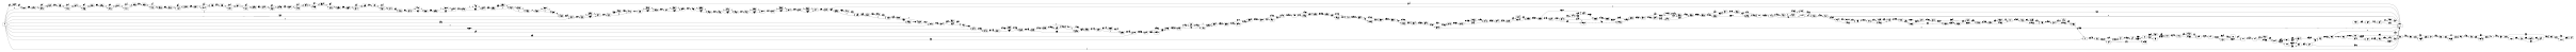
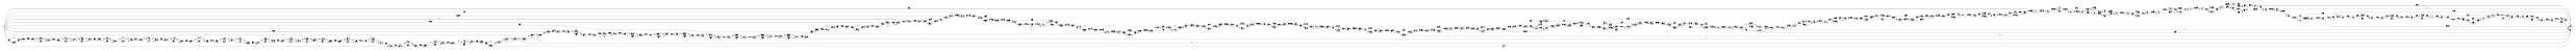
  digraph {
    rankdir=LR
    node [shape=rectangle]
    2
    36
    54
    57
    10439
    69
    81
    93
    7567
    102
    108
    129
    10482
    141
    150
    162
    171
    174
    204
    10511
    222
    7607
    225
    10514
    227
    243
    1
    265
    266
    281
    287
    316
    292
    326
    298
    351
    10589
    366
    403
    10625
    456
    477
    10645
    531
    10671
    613
    558
    579
    10691
    634
    10711
+   639
    660
    10731
    664
    1982
    2759
    2760
    2792
    2822
    3992
    2858
    2879
    4012
    2921
    4053
    2996
    3017
    4073
    3056
    4111
    3065
    3086
    4131
    3188
    3212
    4154
    3317
    3338
    4174
    3356
    3377
    4194
    3398
    4214
    3419
    3458
    4252
    3524
    3548
    4275
    3569
    4295
    3590
    4315
    3659
    3689
    4344
    3749
    3770
    4364
    3786
    3848
    3887
    4402
    3893
    3914
    5220
    3923
    3944
    4422
    3953
    3962
    4434
    4455
    5260
    4582
    4602
    5280
    4605
    4624
    4632
    4647
    5295
    4687
    4708
    9733
    4806
    4858
    5346
    4877
    4899
    n133 [label=5307]
    4903
    4930
    5393
    4936
    4962
    5418
    4964
    5010
    5463
    5034
    5074
    5503
    5097
    5177
    5583
    5200
    5595
    5639
    9776
    5642
    5663
    9796
    5676
    5697
    9698
    5713
    5714
    5736
    9631
    5740
    5746
    5801
    5822
    6625
    5893
    5896
    5931
    5917
    6645
    5938
    6037
    6058
    6685
    6112
    6247
    6268
    10942
    6295
    6313
    6703
    6334
    6338
    6359
    9892
    6370
    6406
    9927
    6409
    6433
    9950
    6436
    6472
    9985
    6539
    6560
    10005
    6563
    6584
    10025
    6592
    6605
    6713
    6725
    6746
    10065
    6794
    6815
    6836
    10214
    6838
    6840
    6859
    6842
    10080
    6863
    6846
    10086
    6865
    6886
    6901
    6904
    10125
    6912
    6925
    6933
    6956
    6966
    6977
    6996
    6983
    7011
    7048
    7063
    10194
    7084
    9691
    7085
    7087
    7134
    7155
    10270
    7216
    7246
    10299
    7267
    7285
    7297
    10320
    7300
    10332
    7321
    7348
    7390
    7417
    10360
    7453
    7489
    10395
    7504
    7528
    10418
    0
    2 -> 36 [label=275491]
    36 -> 54 [label=273651]
    36 -> 57 [label=1840]
    54 -> 57 [label=272828]
    54 -> 10439 [label=823]
    57 -> 69 [label=274668]
    69 -> 10439 [label=268817]
    69 -> 81 [label=5851]
    81 -> 93 [label=582]
    81 -> 7567 [label=5269]
    93 -> 102 [label=269399]
    7567 -> 102 [label=6092]
    102 -> 108 [label=275491]
    108 -> 129 [label=274668]
    108 -> 10482 [label=823]
    129 -> 141 [label=275491]
    10482 -> 129 [label=823]
    141 -> 150 [label=270222]
    141 -> 162 [label=5269]
    150 -> 162 [label=1405]
    150 -> 171 [label=268817]
    162 -> 171 [label=6674]
    171 -> 174 [label=275491]
    174 -> 204 [label=274668]
    174 -> 10511 [label=823]
    204 -> 222 [label=269399]
    204 -> 7607 [label=6092]
    10511 -> 204 [label=823]
    222 -> 225 [label=582]
    222 -> 10514 [label=268817]
    7607 -> 225 [label=5269]
    7607 -> 10514 [label=823]
    225 -> 227 [label=5851]
    10514 -> 243 [label=269640]
    227 -> 243 [label=2423]
    227 -> 1 [label=3428]
    243 -> 265 [label=272063]
    265 -> 1 [label=1]
    265 -> 266 [label=272062]
    266 -> 281 [label=270222]
    266 -> 287 [label=1840]
    281 -> 287 [label=269399]
    281 -> 316 [label=823]
    287 -> 292 [label=271239]
    316 -> 326 [label=1405]
    292 -> 1 [label=268817]
    292 -> 298 [label=2422]
    326 -> 351 [label=582]
    326 -> 10589 [label=823]
    298 -> 1 [label=1840]
    298 -> 316 [label=582]
    351 -> 366 [label=1405]
    10589 -> 351 [label=823]
    366 -> 403 [label=582]
    366 -> 10625 [label=823]
    403 -> 456 [label=1405]
    10625 -> 403 [label=823]
    456 -> 477 [label=582]
    456 -> 10645 [label=823]
    477 -> 531 [label=1405]
    10645 -> 477 [label=823]
    531 -> 10671 [label=823]
    531 -> 613 [label=582]
    10671 -> 558 [label=823]
    613 -> 634 [label=582]
    613 -> 10711 [label=823]
    558 -> 579 [label=582]
    558 -> 10691 [label=823]
    579 -> 613 [label=1405]
    10691 -> 579 [label=823]
+   634 -> 639 [label=1405]
    10711 -> 634 [label=823]
+   639 -> 660 [label=582]
+   639 -> 10731 [label=823]
    660 -> 664 [label=1405]
    10731 -> 660 [label=823]
    664 -> 1 [label=823]
    664 -> 1982 [label=582]
    1982 -> 1 [label=582]
    2759 -> 2760 [label=324]
    2760 -> 2792 [label=325]
    2792 -> 2822 [label=324]
    2792 -> 3992 [label=1]
    2822 -> 2858 [label=325]
    3992 -> 2822 [label=1]
    2858 -> 2879 [label=324]
    2858 -> 4012 [label=1]
    2879 -> 2921 [label=324]
    2879 -> 4053 [label=1]
    4012 -> 2879 [label=1]
    2921 -> 2996 [label=325]
    4053 -> 2921 [label=1]
    2996 -> 3017 [label=324]
    2996 -> 4073 [label=1]
    3017 -> 3056 [label=324]
    3017 -> 4111 [label=1]
    4073 -> 3017 [label=1]
    3056 -> 3065 [label=325]
    4111 -> 3056 [label=1]
    3065 -> 3086 [label=324]
    3065 -> 4131 [label=1]
    3086 -> 3188 [label=325]
    4131 -> 3086 [label=1]
    3188 -> 3212 [label=324]
    3188 -> 4154 [label=1]
    3212 -> 3317 [label=325]
    4154 -> 3212 [label=1]
    3317 -> 3338 [label=324]
    3317 -> 4174 [label=1]
    3338 -> 3356 [label=325]
    4174 -> 3338 [label=1]
    3356 -> 3377 [label=324]
    3356 -> 4194 [label=1]
    3377 -> 3398 [label=324]
    3377 -> 4214 [label=1]
    4194 -> 3377 [label=1]
    3398 -> 3419 [label=325]
    4214 -> 3398 [label=1]
    3419 -> 3458 [label=324]
    3419 -> 4252 [label=1]
    3458 -> 3524 [label=325]
    4252 -> 3458 [label=1]
    3524 -> 3548 [label=324]
    3524 -> 4275 [label=1]
    3548 -> 3569 [label=324]
    3548 -> 4295 [label=1]
    4275 -> 3548 [label=1]
    3569 -> 3590 [label=324]
    3569 -> 4315 [label=1]
    4295 -> 3569 [label=1]
    3590 -> 3659 [label=325]
    4315 -> 3590 [label=1]
    3659 -> 3689 [label=324]
    3659 -> 4344 [label=1]
    3689 -> 3749 [label=325]
    4344 -> 3689 [label=1]
    3749 -> 3770 [label=324]
    3749 -> 4364 [label=1]
    3770 -> 3786 [label=325]
    4364 -> 3770 [label=1]
    3786 -> 3848 [label=326]
    3848 -> 3887 [label=325]
    3848 -> 4402 [label=1]
    3887 -> 3893 [label=326]
    4402 -> 3887 [label=1]
    3893 -> 3914 [label=325]
    3893 -> 5220 [label=1]
    3914 -> 3923 [label=326]
    5220 -> 3914 [label=1]
    3923 -> 3944 [label=325]
    3923 -> 4422 [label=1]
    3944 -> 3953 [label=326]
    4422 -> 3944 [label=1]
    3953 -> 3962 [label=325]
    3953 -> 4434 [label=1]
    3962 -> 1 [label=324]
    3962 -> 4434 [label=1]
    4434 -> 4455 [label=1]
    4434 -> 5260 [label=1]
    4455 -> 4582 [label=2]
    5260 -> 4455 [label=1]
    4582 -> 4602 [label=1]
    4582 -> 5280 [label=1]
    4602 -> 4605 [label=2]
    5280 -> 4602 [label=1]
    4605 -> 4624 [label=7659]
    4624 -> 4632 [label=7660]
    4632 -> 4647 [label=7659]
    4632 -> 5295 [label=1]
    4647 -> 4687 [label=7660]
    5295 -> 4647 [label=1]
    4687 -> 4708 [label=2]
    4687 -> 9733 [label=7658]
    4708 -> 4806 [label=7660]
    9733 -> 4708 [label=7658]
    4806 -> 4858 [label=7659]
    4806 -> 5346 [label=1]
    4858 -> 4877 [label=7660]
    5346 -> 4858 [label=1]
    4877 -> 4899 [label=7659]
    4877 -> n133 [label=1]
    4899 -> 4903 [label=7660]
    n133 -> 4899 [label=1]
    4903 -> 4930 [label=7659]
    4903 -> 5393 [label=1]
    4930 -> 4936 [label=7660]
    5393 -> 4930 [label=1]
    4936 -> 4962 [label=7659]
    4936 -> 5418 [label=1]
    4962 -> 4964 [label=7660]
    5418 -> 4962 [label=1]
    4964 -> 5010 [label=7659]
    4964 -> 5463 [label=1]
    5010 -> 5034 [label=7660]
    5463 -> 5010 [label=1]
    5034 -> 5074 [label=7659]
    5034 -> 5503 [label=1]
    5074 -> 5097 [label=7660]
    5503 -> 5074 [label=1]
    5097 -> 5177 [label=7659]
    5097 -> 5583 [label=1]
    5177 -> 5200 [label=7660]
    5583 -> 5177 [label=1]
    5200 -> 1 [label=1]
    5200 -> 5595 [label=7659]
    5595 -> 5639 [label=1]
    5595 -> 9776 [label=7658]
    5639 -> 5642 [label=7659]
    9776 -> 5639 [label=7658]
    5642 -> 5663 [label=1]
    5642 -> 9796 [label=7658]
    5663 -> 5676 [label=7659]
    9796 -> 5663 [label=7658]
    5676 -> 5697 [label=1]
    5676 -> 9698 [label=7658]
    5697 -> 5713 [label=11087]
    9698 -> 5697 [label=11086]
    5713 -> 5714 [label=11088]
    5714 -> 5736 [label=7659]
    5714 -> 9631 [label=3429]
    5736 -> 5740 [label=11088]
    9631 -> 5736 [label=3429]
    5740 -> 5746 [label=279905]
    5746 -> 5801 [label=281745]
    5801 -> 5822 [label=7659]
    5801 -> 6625 [label=274086]
    5822 -> 5893 [label=281745]
    6625 -> 5822 [label=274086]
    5893 -> 5896 [label=274087]
    5893 -> 5931 [label=7658]
    5896 -> 5917 [label=1]
    5896 -> 6645 [label=274086]
    5931 -> 5938 [label=7659]
    5917 -> 5931 [label=1]
    5917 -> 5938 [label=274086]
    6645 -> 5917 [label=274086]
    5938 -> 6037 [label=281745]
    6037 -> 6058 [label=1]
    6037 -> 6685 [label=281744]
    6058 -> 6112 [label=281745]
    6685 -> 6058 [label=281744]
    6112 -> 6247 [label=282568]
    6247 -> 6268 [label=279905]
    6247 -> 10942 [label=2663]
    6268 -> 6295 [label=282568]
    10942 -> 6268 [label=2663]
    6295 -> 6313 [label=274087]
    6295 -> 6703 [label=8481]
    6313 -> 6703 [label=274086]
    6313 -> 6334 [label=1]
    6703 -> 6334 [label=282567]
    6334 -> 6338 [label=282568]
    6338 -> 6359 [label=5270]
    6338 -> 9892 [label=277298]
    6359 -> 6370 [label=282568]
    9892 -> 6359 [label=277298]
    6370 -> 6406 [label=274087]
    6370 -> 9927 [label=8481]
    6406 -> 6409 [label=282568]
    9927 -> 6406 [label=8481]
    6409 -> 6433 [label=274087]
    6409 -> 9950 [label=8481]
    6433 -> 6436 [label=282568]
    9950 -> 6433 [label=8481]
    6436 -> 6472 [label=274087]
    6436 -> 9985 [label=8481]
    6472 -> 6539 [label=282568]
    9985 -> 6472 [label=8481]
    6539 -> 6560 [label=274087]
    6539 -> 10005 [label=8481]
    6560 -> 6563 [label=282568]
    10005 -> 6560 [label=8481]
    6563 -> 6584 [label=274087]
    6563 -> 10025 [label=8481]
    6584 -> 6592 [label=282568]
    10025 -> 6584 [label=8481]
    6592 -> 6605 [label=274087]
    6592 -> 6713 [label=8481]
    6605 -> 1 [label=1]
    6605 -> 6713 [label=274086]
    6713 -> 6725 [label=282567]
    6725 -> 6746 [label=5269]
    6725 -> 10065 [label=277298]
    6746 -> 6794 [label=282567]
    10065 -> 6746 [label=277298]
    6794 -> 6815 [label=13750]
    6815 -> 6836 [label=281744]
    6815 -> 10214 [label=823]
    6836 -> 6838 [label=282567]
    10214 -> 6836 [label=823]
    6838 -> 6840 [label=13750]
    6838 -> 6859 [label=268817]
    6840 -> 6842 [label=12927]
    6840 -> 10080 [label=823]
    6859 -> 6863 [label=270657]
    6842 -> 6863 [label=3429]
    6842 -> 6846 [label=9498]
    10080 -> 10086 [label=8481]
    6863 -> 6865 [label=274086]
    6846 -> 6859 [label=1840]
    6846 -> 10080 [label=7658]
    10086 -> 6886 [label=277298]
    6865 -> 10086 [label=268817]
    6865 -> 6886 [label=5269]
    6886 -> 6901 [label=282567]
    6901 -> 6904 [label=274086]
    6901 -> 10125 [label=8481]
    6904 -> 10125 [label=268817]
-   6904 -> 6912 [label=5269]
+   6912 -> 6904 [label=5269]
    10125 -> 6925 [label=277298]
    6912 -> 6925 [label=1840]
    6912 -> 6933 [label=3429]
    6925 -> 6933 [label=279138]
    6933 -> 6956 [label=282567]
    6956 -> 6966 [label=274086]
    6956 -> 6977 [label=8481]
    6966 -> 6977 [label=5269]
    6966 -> 6996 [label=268817]
    6977 -> 6983 [label=13750]
    6996 -> 7011 [label=274086]
    6983 -> 6996 [label=5269]
    6983 -> 7011 [label=8481]
    7011 -> 7048 [label=282567]
    7048 -> 7063 [label=274086]
    7048 -> 10194 [label=8481]
    7063 -> 7084 [label=274085]
    7063 -> 9691 [label=1]
    10194 -> 1 [label=7657]
    10194 -> 7085 [label=824]
    7084 -> 7085 [label=274086]
    9691 -> 7084 [label=1]
    7085 -> 7087 [label=274910]
    7087 -> 1 [label=1]
    7087 -> 7134 [label=274909]
    7134 -> 7155 [label=274086]
    7134 -> 10270 [label=823]
    7155 -> 7216 [label=274909]
    10270 -> 7155 [label=823]
    7216 -> 7246 [label=274086]
    7216 -> 10299 [label=823]
    7246 -> 7267 [label=274909]
    10299 -> 7246 [label=823]
    7267 -> 7285 [label=6092]
    7267 -> 7297 [label=268817]
    7285 -> 7297 [label=5269]
    7285 -> 10320 [label=823]
    7297 -> 7300 [label=274086]
    10320 -> 10332 [label=269640]
    7300 -> 10320 [label=268817]
    7300 -> 7321 [label=5269]
    10332 -> 7321 [label=823]
    10332 -> 7348 [label=268817]
    7321 -> 7348 [label=6092]
    7348 -> 7390 [label=274909]
    7390 -> 7417 [label=274086]
    7390 -> 10360 [label=823]
    7417 -> 7453 [label=274909]
    10360 -> 7417 [label=823]
    7453 -> 7489 [label=274086]
    7453 -> 10395 [label=823]
    7489 -> 7504 [label=274909]
    10395 -> 7489 [label=823]
    7504 -> 7528 [label=274086]
    7504 -> 10418 [label=823]
    7528 -> 2 [label=274909]
    10418 -> 7528 [label=823]
    0 -> 2 [label=582]
    0 -> 1 [label=1]
    0 -> 2759 [label=324]
    0 -> 2760 [label=1]
    0 -> 3786 [label=1]
    0 -> 4605 [label=7657]
    0 -> 4624 [label=1]
    0 -> 9698 [label=3428]
    0 -> 5713 [label=1]
    0 -> 5740 [label=268817]
    0 -> 5746 [label=1840]
    0 -> 6112 [label=823]
  }
